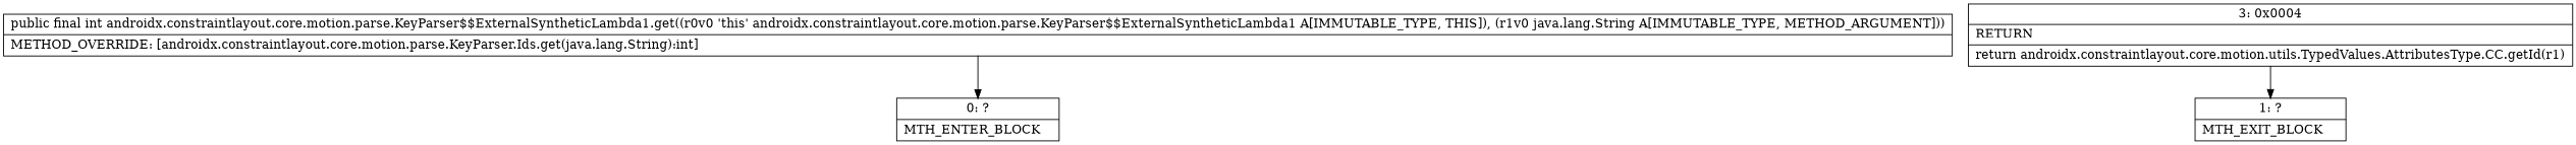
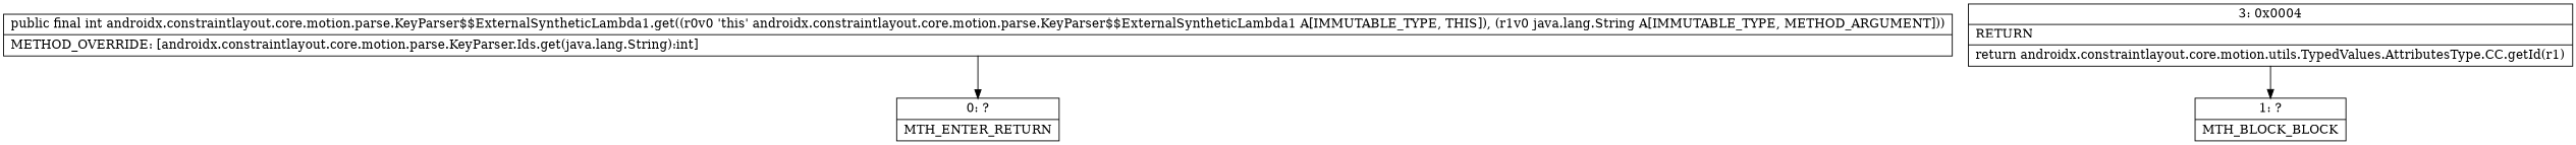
  digraph {
    node [shape=record]
-   n1 [label="{0\:\ ?|MTH_ENTER_BLOCK\l}"]
+   n1 [label="{0\:\ ?|MTH_ENTER_RETURN\l}"]
    n2 [label="{3\:\ 0x0004|RETURN\l|return androidx.constraintlayout.core.motion.utils.TypedValues.AttributesType.CC.getId(r1)\l}"]
-   n3 [label="{1\:\ ?|MTH_EXIT_BLOCK\l}"]
+   n3 [label="{1\:\ ?|MTH_BLOCK_BLOCK\l}"]
    n4 [label="{public final int androidx.constraintlayout.core.motion.parse.KeyParser$$ExternalSyntheticLambda1.get((r0v0 'this' androidx.constraintlayout.core.motion.parse.KeyParser$$ExternalSyntheticLambda1 A[IMMUTABLE_TYPE, THIS]), (r1v0 java.lang.String A[IMMUTABLE_TYPE, METHOD_ARGUMENT]))  | METHOD_OVERRIDE: [androidx.constraintlayout.core.motion.parse.KeyParser.Ids.get(java.lang.String):int]\l}"]
    n2 -> n3
    n4 -> n1
  }
